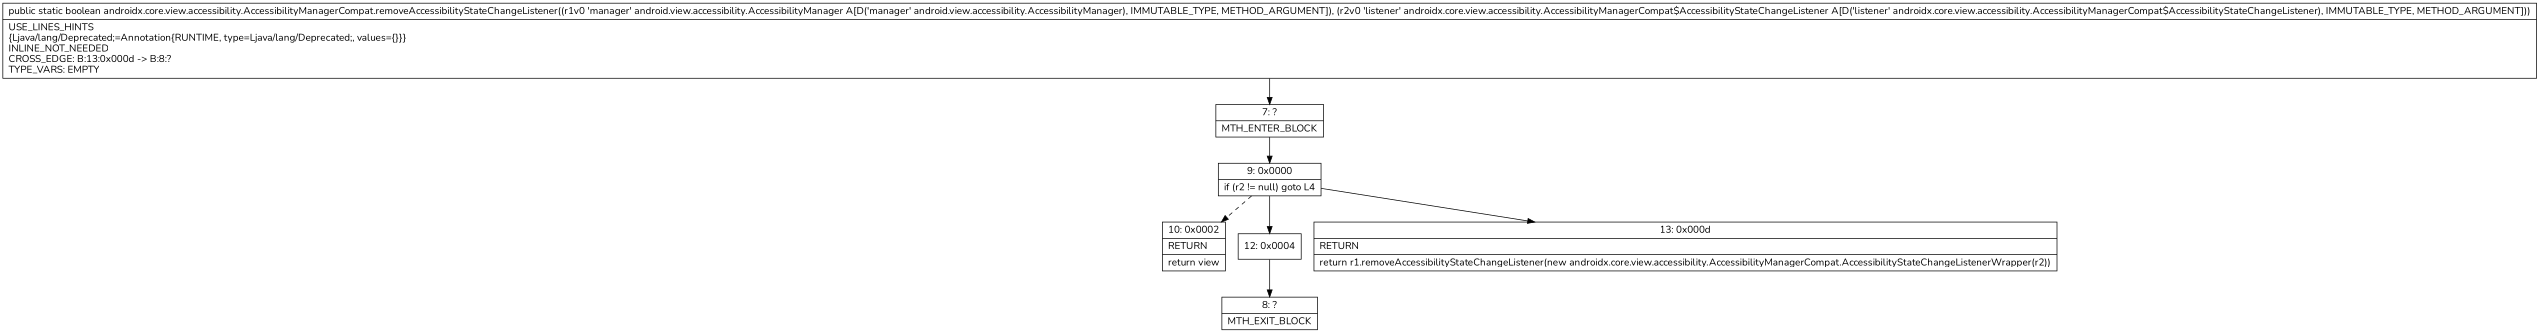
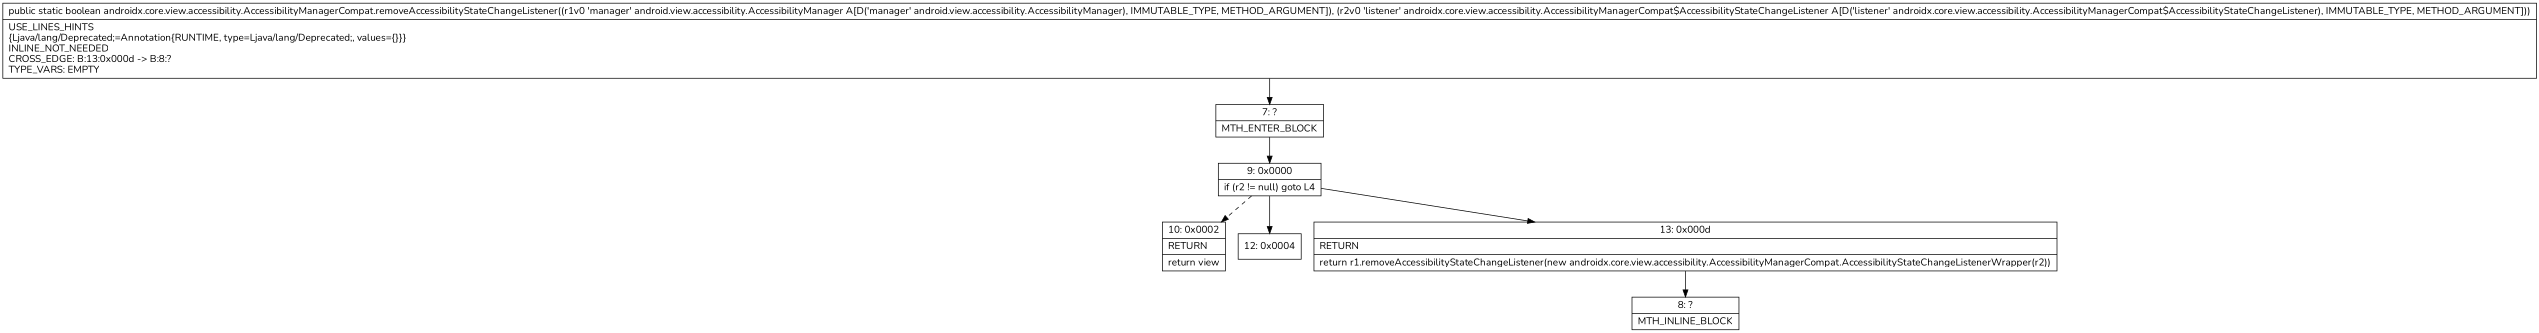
  digraph {
    fontname=Nunito
    node [fontname=Nunito shape=record]
    edge [fontname=Nunito]
    n1 [label="{7\:\ ?|MTH_ENTER_BLOCK\l}"]
    n2 [label="{9\:\ 0x0000|if (r2 != null) goto L4\l}"]
    n3 [label="{10\:\ 0x0002|RETURN\l|return view\l}"]
    n4 [label="{12\:\ 0x0004}"]
    n5 [label="{13\:\ 0x000d|RETURN\l|return r1.removeAccessibilityStateChangeListener(new androidx.core.view.accessibility.AccessibilityManagerCompat.AccessibilityStateChangeListenerWrapper(r2))\l}"]
-   n6 [label="{8\:\ ?|MTH_EXIT_BLOCK\l}"]
+   n6 [label="{8\:\ ?|MTH_INLINE_BLOCK\l}"]
    n7 [label="{public static boolean androidx.core.view.accessibility.AccessibilityManagerCompat.removeAccessibilityStateChangeListener((r1v0 'manager' android.view.accessibility.AccessibilityManager A[D('manager' android.view.accessibility.AccessibilityManager), IMMUTABLE_TYPE, METHOD_ARGUMENT]), (r2v0 'listener' androidx.core.view.accessibility.AccessibilityManagerCompat$AccessibilityStateChangeListener A[D('listener' androidx.core.view.accessibility.AccessibilityManagerCompat$AccessibilityStateChangeListener), IMMUTABLE_TYPE, METHOD_ARGUMENT]))  | USE_LINES_HINTS\l\{Ljava\/lang\/Deprecated;=Annotation\{RUNTIME, type=Ljava\/lang\/Deprecated;, values=\{\}\}\}\lINLINE_NOT_NEEDED\lCROSS_EDGE: B:13:0x000d \-\> B:8:?\lTYPE_VARS: EMPTY\l}"]
    n1 -> n2
    n2 -> n3 [style=dashed]
    n2 -> n4
    n2 -> n5
-   n4 -> n6
+   n5 -> n6
    n7 -> n1
  }
